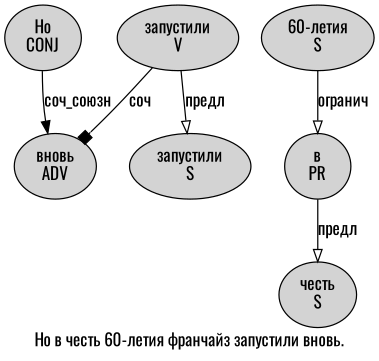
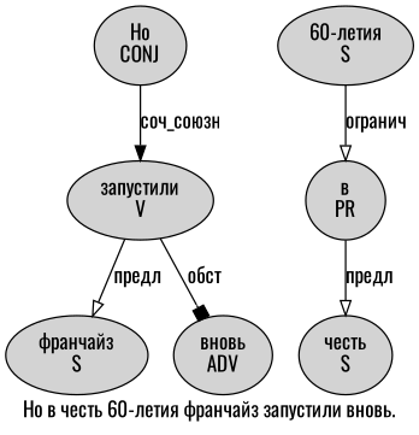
  digraph {
    fontname=Oswald
    label="Но в честь 60-летия франчайз запустили вновь."
    node [fillcolor=lightgray fontname=Oswald penwidth=1 shape=ellipse style=filled]
    edge [arrowhead=onormal fontname=Oswald]
    n1 [label="Но\nCONJ"]
    n2 [label="запустили\nV"]
-   n3 [label="запустили\nS"]
+   n3 [label="франчайз\nS"]
    n4 [label="вновь\nADV"]
    n5 [label="в\nPR"]
    n6 [label="честь\nS"]
    n7 [label="60-летия\nS"]
-   n1 -> n4 [arrowhead=normal label="соч_союзн"]
+   n1 -> n2 [arrowhead=normal label="соч_союзн"]
    n2 -> n3 [label="предл"]
-   n2 -> n4 [arrowhead=box label="соч"]
+   n2 -> n4 [arrowhead=box label="обст"]
    n5 -> n6 [label="предл"]
    n7 -> n5 [label="огранич"]
  }
